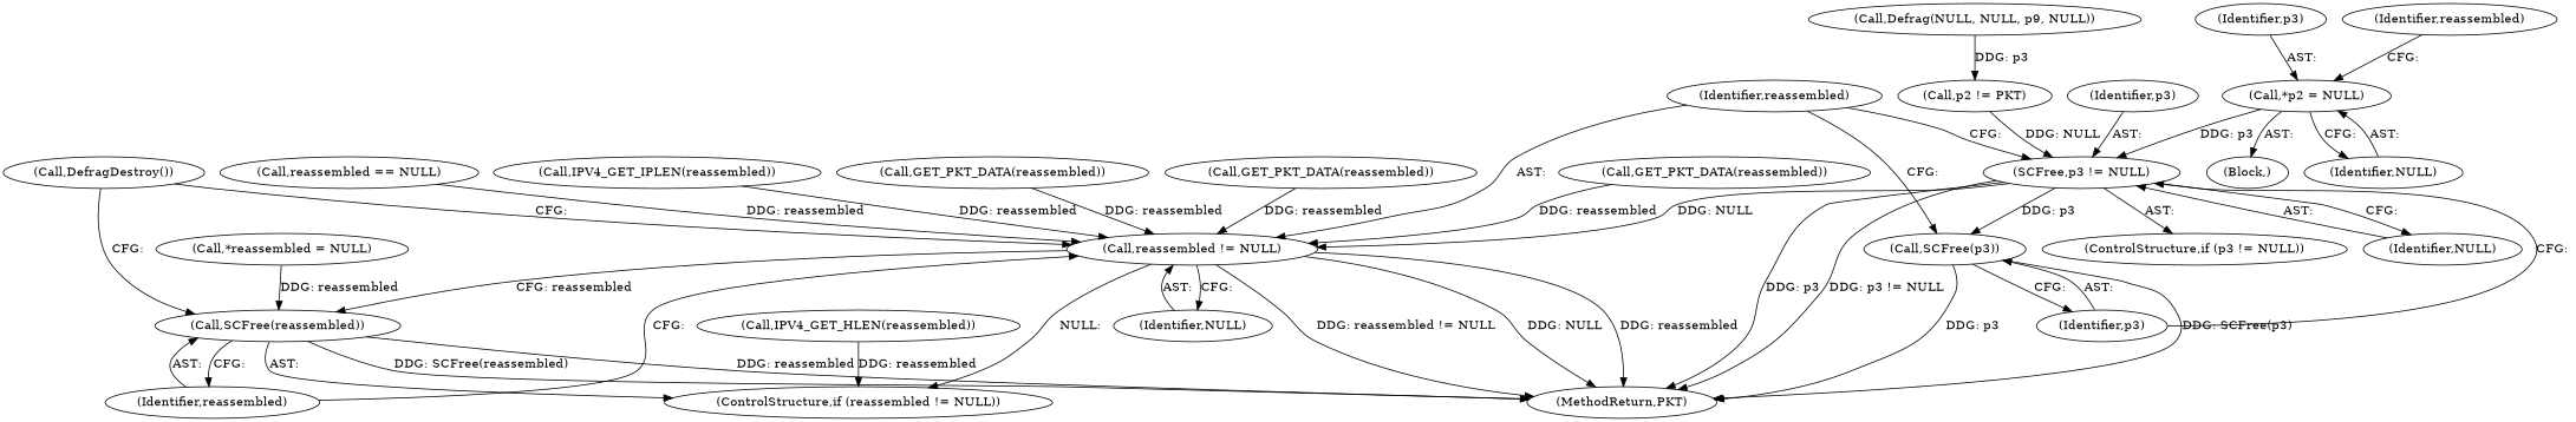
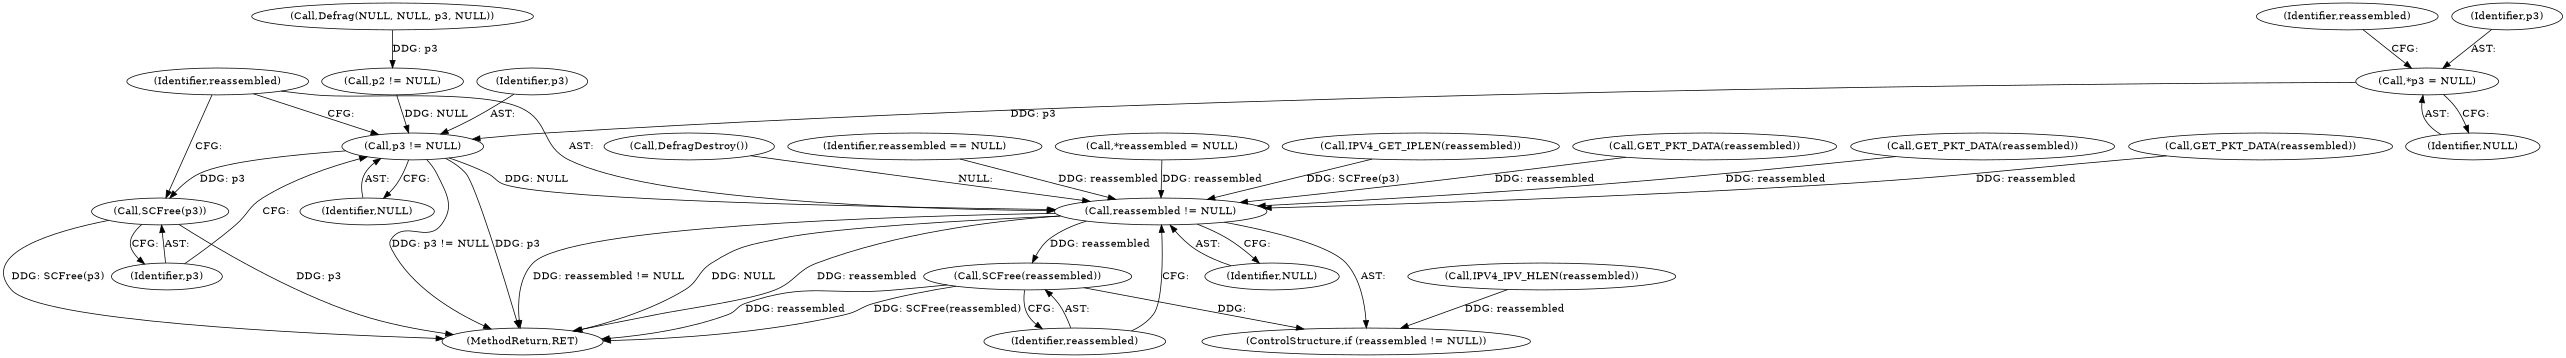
  digraph {
-   n1 [label="(Call,*p2 = NULL)"]
-   n2 [label="(SCFree,p3 != NULL)"]
-   n3 [label="(Block,)"]
+   n1 [label="(Call,*p3 = NULL)"]
+   n2 [label="(Call,p3 != NULL)"]
    n4 [label="(Identifier,NULL)"]
    n5 [label="(Call,SCFree(p3))"]
    n6 [label="(Call,reassembled != NULL)"]
-   n7 [label="(MethodReturn,PKT)"]
-   n8 [label="(ControlStructure,if (p3 != NULL))"]
+   n7 [label="(MethodReturn,RET)"]
    n9 [label="(Identifier,NULL)"]
    n10 [label="(Identifier,p3)"]
    n11 [label="(Call,SCFree(reassembled))"]
    n12 [label="(ControlStructure,if (reassembled != NULL))"]
    n13 [label="(Identifier,NULL)"]
    n14 [label="(Identifier,reassembled)"]
    n15 [label="(Identifier,reassembled)"]
    n16 [label="(Call,GET_PKT_DATA(reassembled))"]
    n17 [label="(Call,DefragDestroy())"]
-   n18 [label="(Call,reassembled == NULL)"]
+   n18 [label="(Identifier,reassembled == NULL)"]
    n19 [label="(Identifier,p3)"]
    n20 [label="(Call,*reassembled = NULL)"]
    n21 [label="(Call,IPV4_GET_IPLEN(reassembled))"]
-   n22 [label="(Call,IPV4_GET_HLEN(reassembled))"]
+   n22 [label="(Call,IPV4_IPV_HLEN(reassembled))"]
    n23 [label="(Call,GET_PKT_DATA(reassembled))"]
-   n24 [label="(Call,p2 != PKT)"]
+   n24 [label="(Call,p2 != NULL)"]
    n25 [label="(Call,GET_PKT_DATA(reassembled))"]
    n26 [label="(Identifier,reassembled)"]
-   n27 [label="(Call,Defrag(NULL, NULL, p9, NULL))"]
+   n27 [label="(Call,Defrag(NULL, NULL, p3, NULL))"]
    n28 [label="(Identifier,p3)"]
    n1 -> n2 [label="DDG: p3"]
-   n1 -> n3 [label="AST: "]
    n1 -> n4 [label="CFG: "]
    n2 -> n5 [label="DDG: p3"]
    n2 -> n6 [label="DDG: NULL"]
    n2 -> n7 [label="DDG: p3"]
    n2 -> n7 [label="DDG: p3 != NULL"]
-   n2 -> n8 [label="AST: "]
    n2 -> n9 [label="CFG: "]
    n4 -> n1 [label="AST: "]
    n5 -> n7 [label="DDG: SCFree(p3)"]
    n5 -> n7 [label="DDG: p3"]
    n5 -> n10 [label="CFG: "]
    n6 -> n7 [label="DDG: reassembled != NULL"]
    n6 -> n7 [label="DDG: NULL"]
    n6 -> n7 [label="DDG: reassembled"]
-   n6 -> n11 [label="CFG: reassembled"]
-   n6 -> n12 [label="NULL: "]
+   n6 -> n11 [label="DDG: reassembled"]
+   n6 -> n12 [label="AST: "]
    n6 -> n13 [label="CFG: "]
    n9 -> n2 [label="AST: "]
    n10 -> n2 [label="CFG: "]
    n10 -> n5 [label="AST: "]
    n11 -> n7 [label="DDG: reassembled"]
    n11 -> n7 [label="DDG: SCFree(reassembled)"]
-   n11 -> n12 [label="AST: "]
+   n11 -> n12 [label="DDG: "]
    n11 -> n14 [label="CFG: "]
    n13 -> n6 [label="AST: "]
    n14 -> n6 [label="CFG: "]
    n14 -> n11 [label="AST: "]
    n15 -> n2 [label="CFG: "]
    n15 -> n5 [label="CFG: "]
    n15 -> n6 [label="AST: "]
    n16 -> n6 [label="DDG: reassembled"]
-   n17 -> n6 [label="CFG: "]
-   n17 -> n11 [label="CFG: "]
+   n17 -> n6 [label="NULL: "]
    n18 -> n6 [label="DDG: reassembled"]
    n19 -> n1 [label="AST: "]
-   n20 -> n11 [label="DDG: reassembled"]
-   n21 -> n6 [label="DDG: reassembled"]
+   n20 -> n6 [label="DDG: reassembled"]
+   n21 -> n6 [label="DDG: SCFree(p3)"]
    n22 -> n12 [label="DDG: reassembled"]
    n23 -> n6 [label="DDG: reassembled"]
    n24 -> n2 [label="DDG: NULL"]
    n25 -> n6 [label="DDG: reassembled"]
    n26 -> n1 [label="CFG: "]
    n27 -> n24 [label="DDG: p3"]
    n28 -> n2 [label="AST: "]
  }
